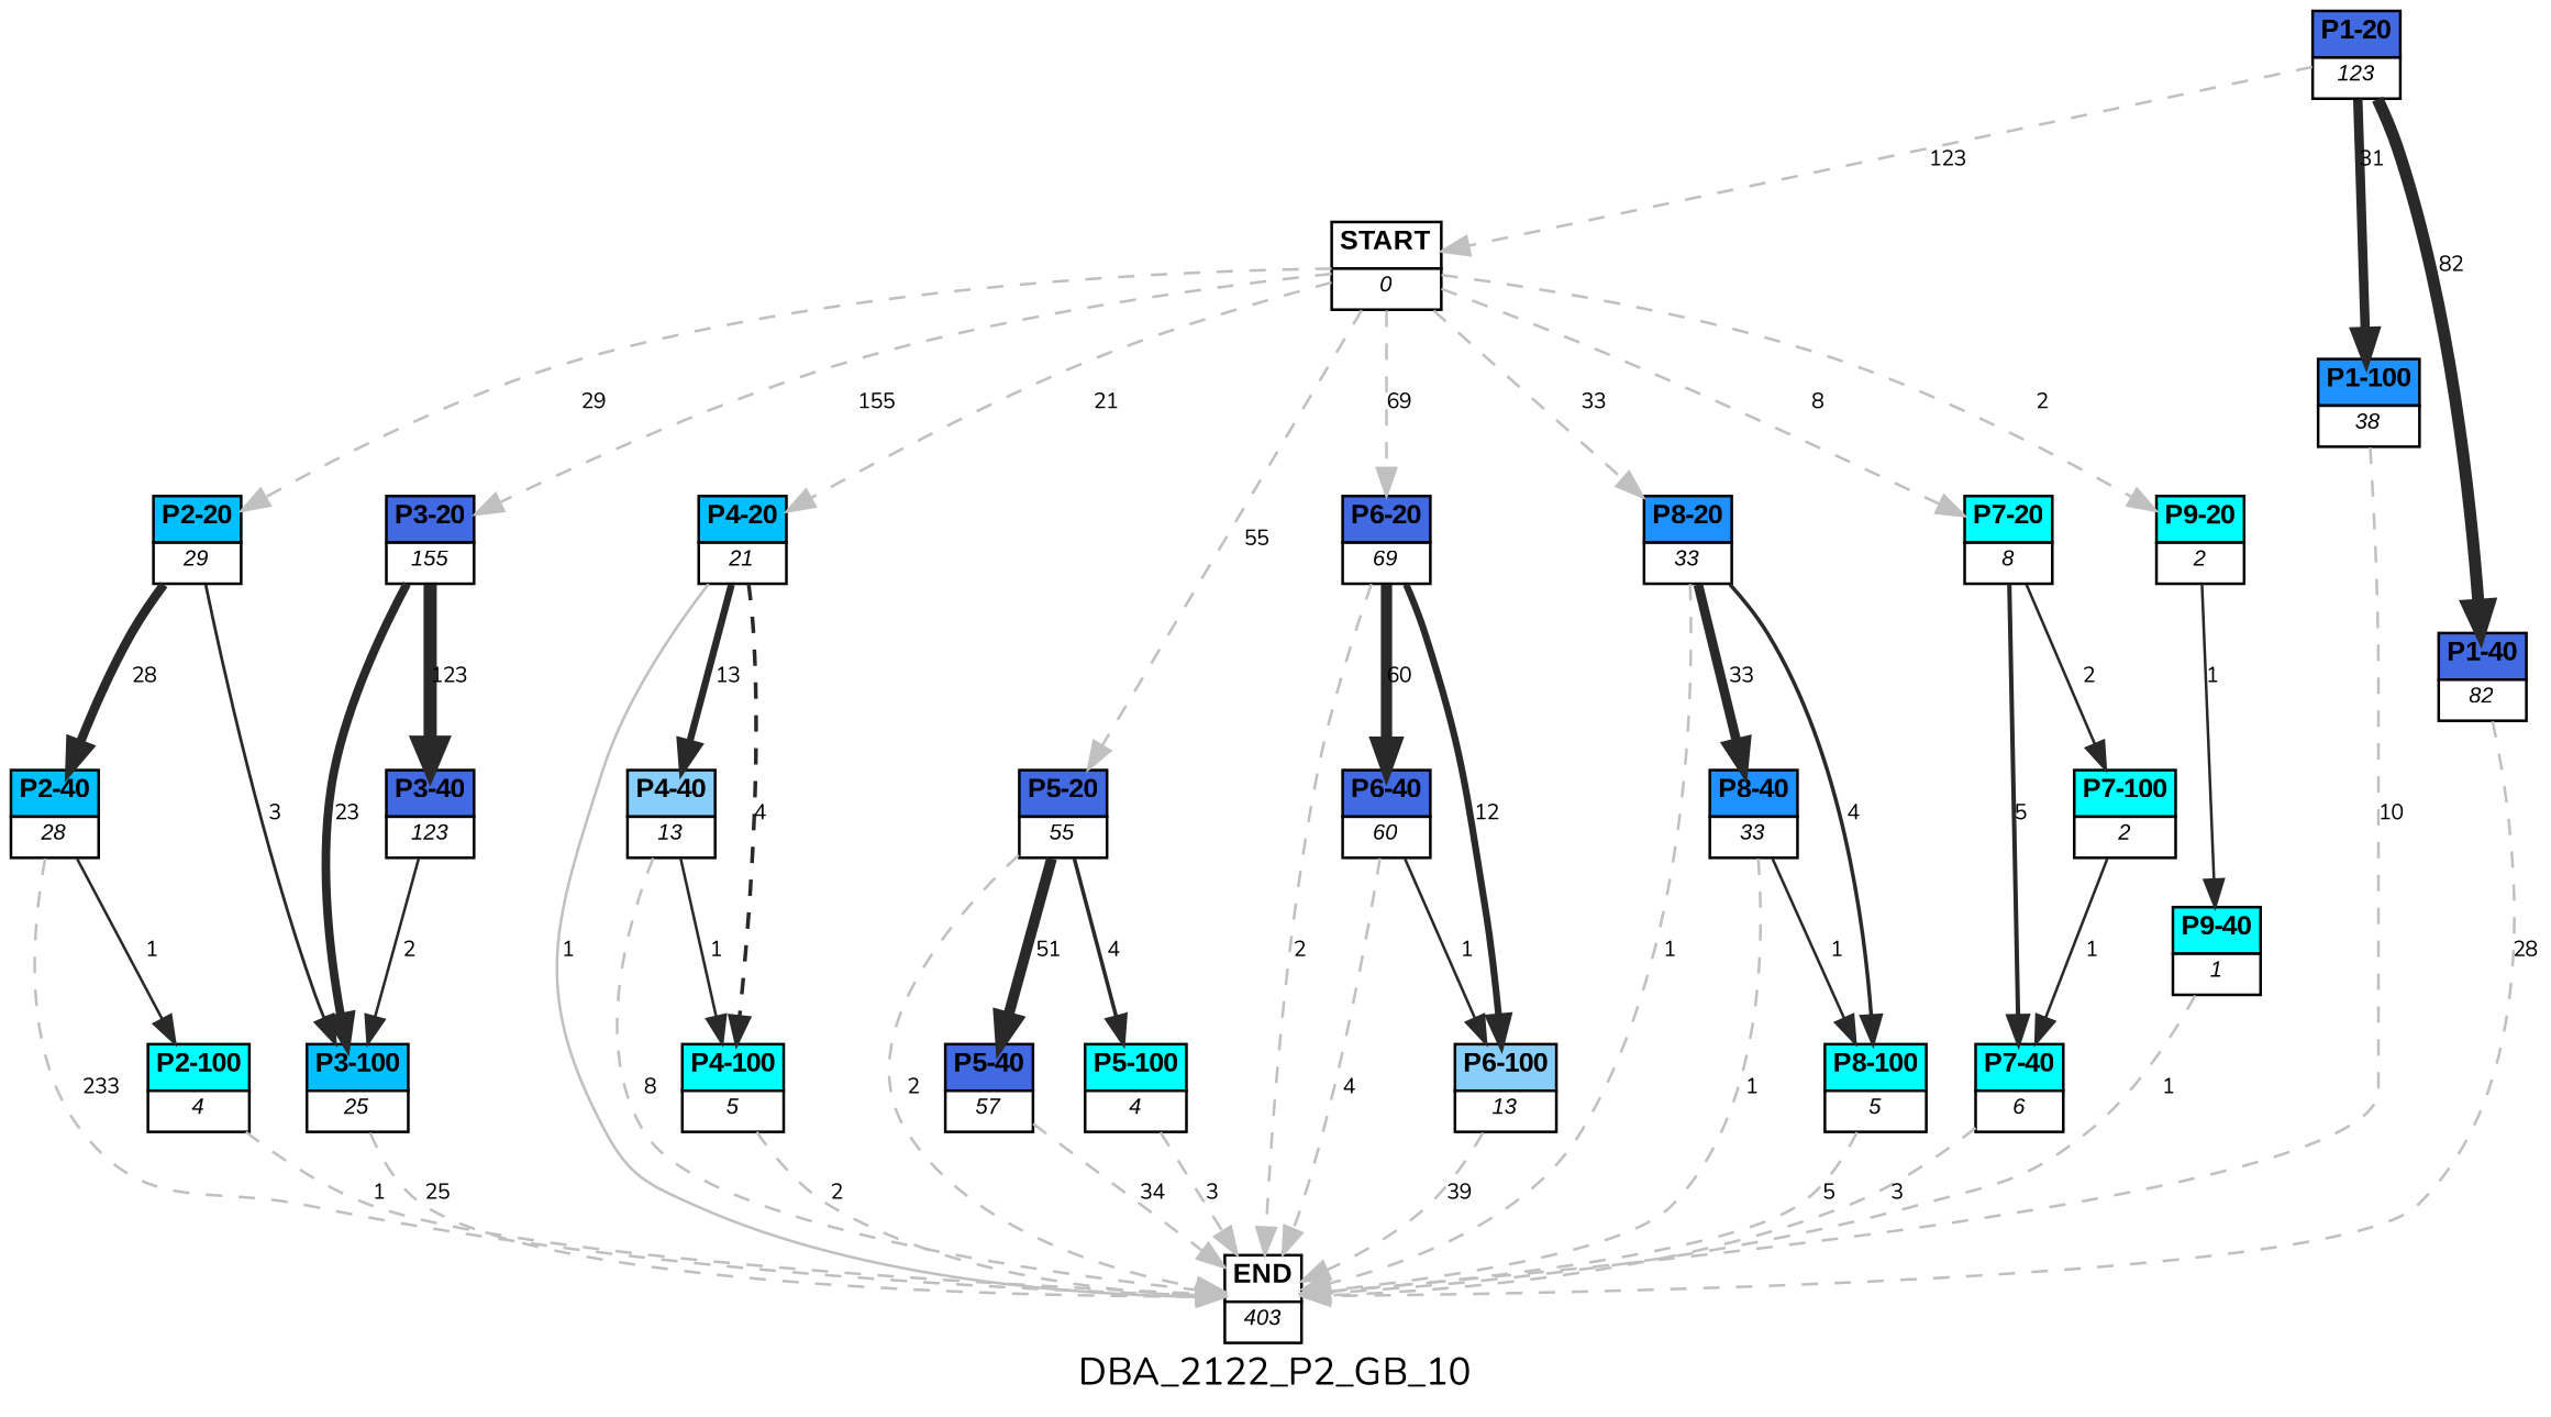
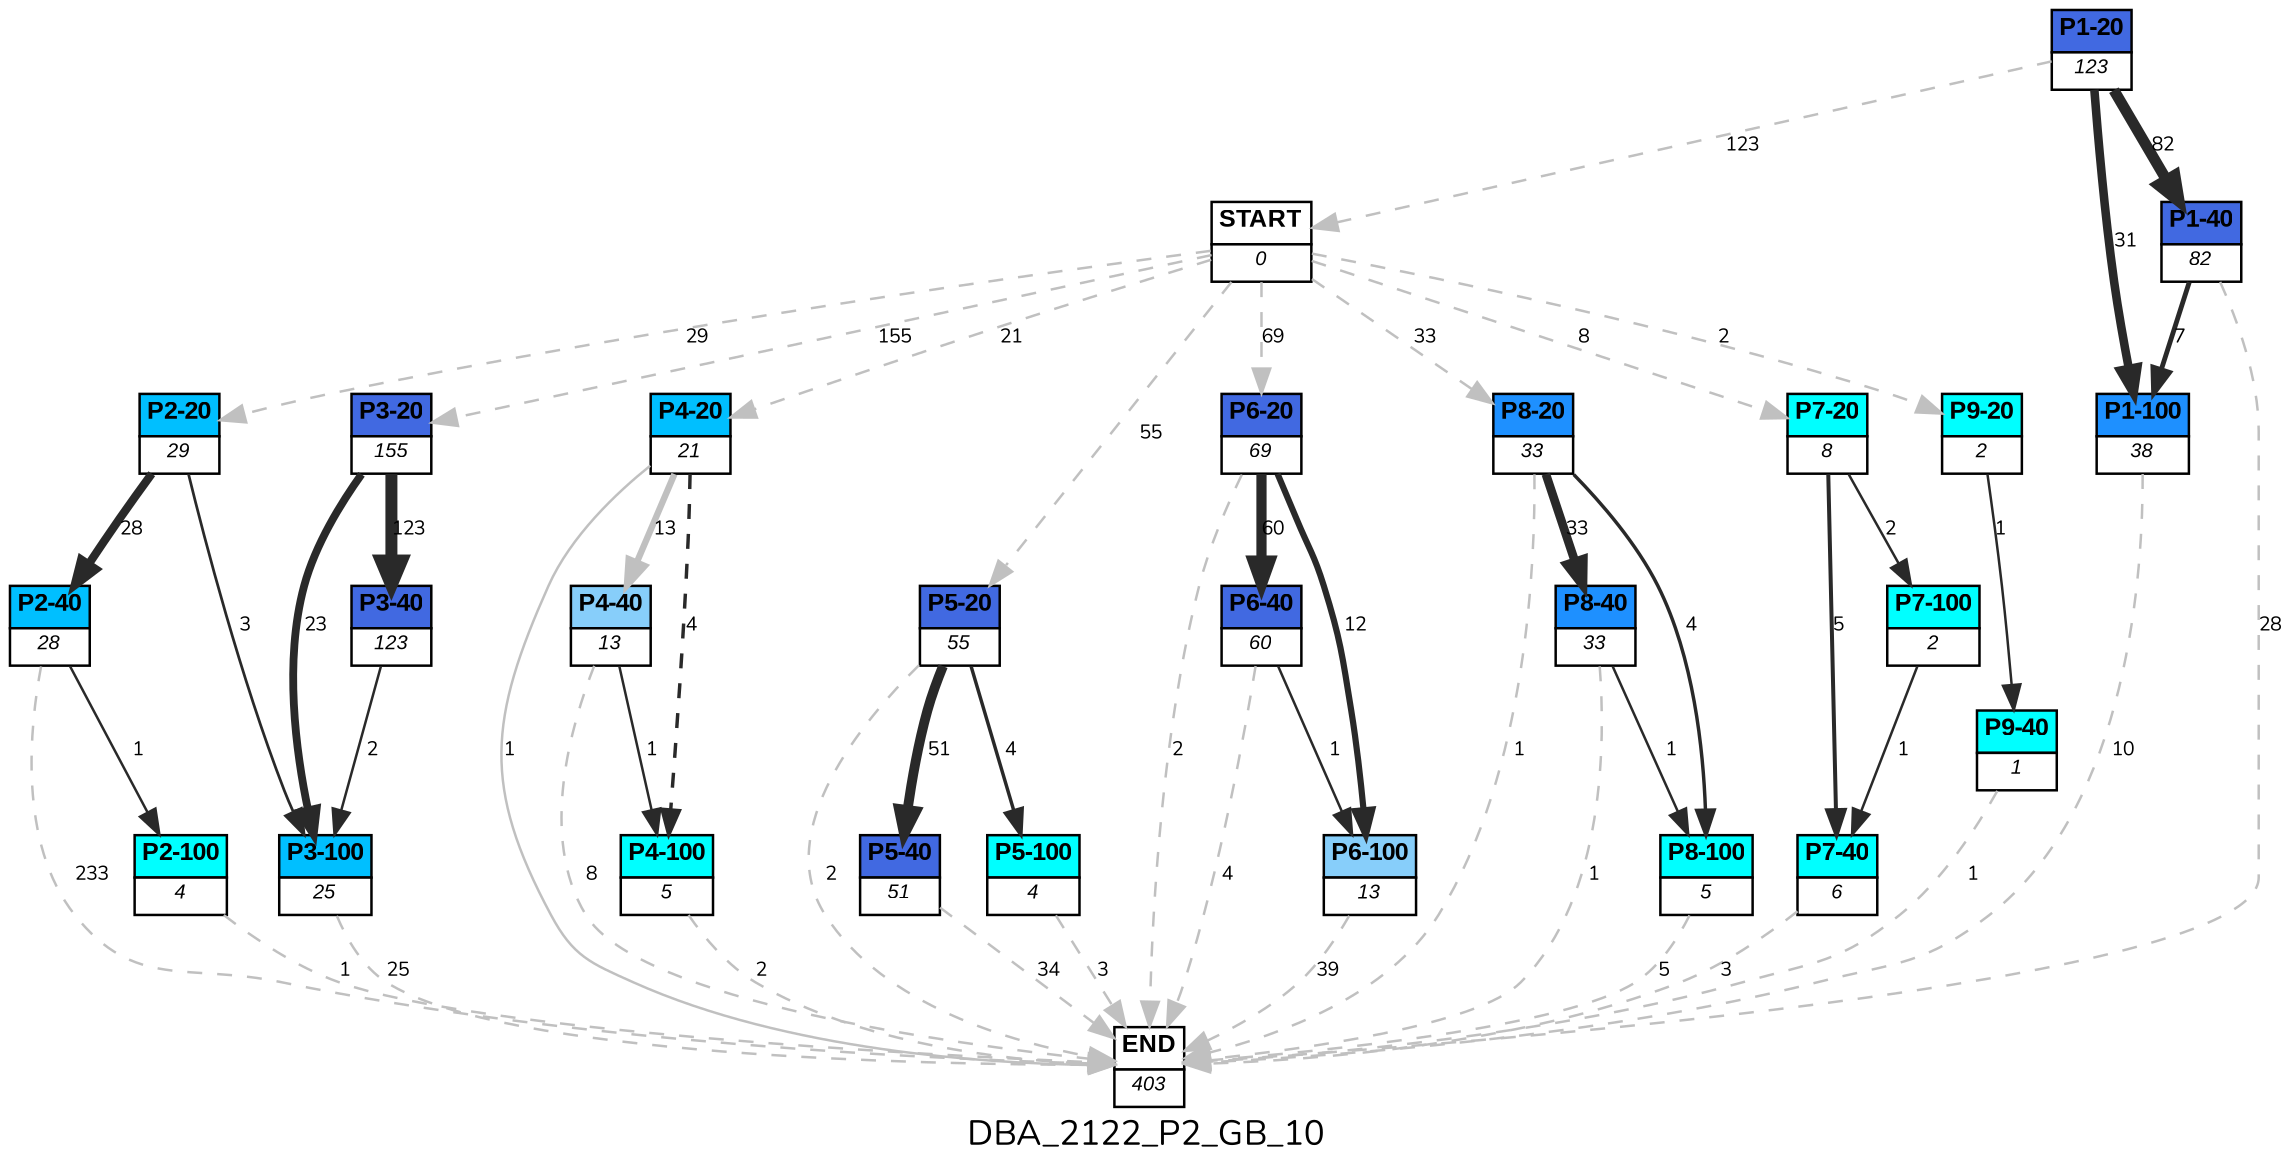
  digraph {
    fontname=Nunito
    label=DBA_2122_P2_GB_10
    node [fontname=Nunito shape=plain]
    edge [color=grey fontname=Nunito fontsize=8 labelfloat=false style=dashed]
    n1 [label=<<table border="0" cellborder="1" cellspacing="0"><tr><td bgcolor="white"><FONT face="Arial" POINT-SIZE="10"><b>START</b></FONT></td></tr><tr><td bgcolor="white"><FONT face="Arial" POINT-SIZE="8"><i>0</i></FONT></td></tr></table>>]
    n2 [label=<<table border="0" cellborder="1" cellspacing="0"><tr><td bgcolor="deepskyblue"><FONT face="Arial" POINT-SIZE="10"><b>P2-20</b></FONT></td></tr><tr><td bgcolor="white"><FONT face="Arial" POINT-SIZE="8"><i>29</i></FONT></td></tr></table>>]
    n3 [label=<<table border="0" cellborder="1" cellspacing="0"><tr><td bgcolor="royalblue"><FONT face="Arial" POINT-SIZE="10"><b>P3-20</b></FONT></td></tr><tr><td bgcolor="white"><FONT face="Arial" POINT-SIZE="8"><i>155</i></FONT></td></tr></table>>]
    n4 [label=<<table border="0" cellborder="1" cellspacing="0"><tr><td bgcolor="deepskyblue"><FONT face="Arial" POINT-SIZE="10"><b>P4-20</b></FONT></td></tr><tr><td bgcolor="white"><FONT face="Arial" POINT-SIZE="8"><i>21</i></FONT></td></tr></table>>]
    n5 [label=<<table border="0" cellborder="1" cellspacing="0"><tr><td bgcolor="royalblue"><FONT face="Arial" POINT-SIZE="10"><b>P5-20</b></FONT></td></tr><tr><td bgcolor="white"><FONT face="Arial" POINT-SIZE="8"><i>55</i></FONT></td></tr></table>>]
    n6 [label=<<table border="0" cellborder="1" cellspacing="0"><tr><td bgcolor="royalblue"><FONT face="Arial" POINT-SIZE="10"><b>P6-20</b></FONT></td></tr><tr><td bgcolor="white"><FONT face="Arial" POINT-SIZE="8"><i>69</i></FONT></td></tr></table>>]
    n7 [label=<<table border="0" cellborder="1" cellspacing="0"><tr><td bgcolor="dodgerblue"><FONT face="Arial" POINT-SIZE="10"><b>P8-20</b></FONT></td></tr><tr><td bgcolor="white"><FONT face="Arial" POINT-SIZE="8"><i>33</i></FONT></td></tr></table>>]
    n8 [label=<<table border="0" cellborder="1" cellspacing="0"><tr><td bgcolor="aqua"><FONT face="Arial" POINT-SIZE="10"><b>P7-20</b></FONT></td></tr><tr><td bgcolor="white"><FONT face="Arial" POINT-SIZE="8"><i>8</i></FONT></td></tr></table>>]
    n9 [label=<<table border="0" cellborder="1" cellspacing="0"><tr><td bgcolor="aqua"><FONT face="Arial" POINT-SIZE="10"><b>P9-20</b></FONT></td></tr><tr><td bgcolor="white"><FONT face="Arial" POINT-SIZE="8"><i>2</i></FONT></td></tr></table>>]
    n10 [label=<<table border="0" cellborder="1" cellspacing="0"><tr><td bgcolor="royalblue"><FONT face="Arial" POINT-SIZE="10"><b>P1-20</b></FONT></td></tr><tr><td bgcolor="white"><FONT face="Arial" POINT-SIZE="8"><i>123</i></FONT></td></tr></table>>]
    n11 [label=<<table border="0" cellborder="1" cellspacing="0"><tr><td bgcolor="dodgerblue"><FONT face="Arial" POINT-SIZE="10"><b>P1-100</b></FONT></td></tr><tr><td bgcolor="white"><FONT face="Arial" POINT-SIZE="8"><i>38</i></FONT></td></tr></table>>]
    n12 [label=<<table border="0" cellborder="1" cellspacing="0"><tr><td bgcolor="royalblue"><FONT face="Arial" POINT-SIZE="10"><b>P1-40</b></FONT></td></tr><tr><td bgcolor="white"><FONT face="Arial" POINT-SIZE="8"><i>82</i></FONT></td></tr></table>>]
    n13 [label=<<table border="0" cellborder="1" cellspacing="0"><tr><td bgcolor="deepskyblue"><FONT face="Arial" POINT-SIZE="10"><b>P2-40</b></FONT></td></tr><tr><td bgcolor="white"><FONT face="Arial" POINT-SIZE="8"><i>28</i></FONT></td></tr></table>>]
    n14 [label=<<table border="0" cellborder="1" cellspacing="0"><tr><td bgcolor="deepskyblue"><FONT face="Arial" POINT-SIZE="10"><b>P3-100</b></FONT></td></tr><tr><td bgcolor="white"><FONT face="Arial" POINT-SIZE="8"><i>25</i></FONT></td></tr></table>>]
    n15 [label=<<table border="0" cellborder="1" cellspacing="0"><tr><td bgcolor="royalblue"><FONT face="Arial" POINT-SIZE="10"><b>P3-40</b></FONT></td></tr><tr><td bgcolor="white"><FONT face="Arial" POINT-SIZE="8"><i>123</i></FONT></td></tr></table>>]
    n16 [label=<<table border="0" cellborder="1" cellspacing="0"><tr><td bgcolor="white"><FONT face="Arial" POINT-SIZE="10"><b>END</b></FONT></td></tr><tr><td bgcolor="white"><FONT face="Arial" POINT-SIZE="8"><i>403</i></FONT></td></tr></table>>]
    n17 [label=<<table border="0" cellborder="1" cellspacing="0"><tr><td bgcolor="lightskyblue"><FONT face="Arial" POINT-SIZE="10"><b>P4-40</b></FONT></td></tr><tr><td bgcolor="white"><FONT face="Arial" POINT-SIZE="8"><i>13</i></FONT></td></tr></table>>]
    n18 [label=<<table border="0" cellborder="1" cellspacing="0"><tr><td bgcolor="aqua"><FONT face="Arial" POINT-SIZE="10"><b>P4-100</b></FONT></td></tr><tr><td bgcolor="white"><FONT face="Arial" POINT-SIZE="8"><i>5</i></FONT></td></tr></table>>]
-   n19 [label=<<table border="0" cellborder="1" cellspacing="0"><tr><td bgcolor="royalblue"><FONT face="Arial" POINT-SIZE="10"><b>P5-40</b></FONT></td></tr><tr><td bgcolor="white"><FONT face="Arial" POINT-SIZE="8"><i>57</i></FONT></td></tr></table>>]
+   n19 [label=<<table border="0" cellborder="1" cellspacing="0"><tr><td bgcolor="royalblue"><FONT face="Arial" POINT-SIZE="10"><b>P5-40</b></FONT></td></tr><tr><td bgcolor="white"><FONT face="Arial" POINT-SIZE="8"><i>51</i></FONT></td></tr></table>>]
    n20 [label=<<table border="0" cellborder="1" cellspacing="0"><tr><td bgcolor="aqua"><FONT face="Arial" POINT-SIZE="10"><b>P5-100</b></FONT></td></tr><tr><td bgcolor="white"><FONT face="Arial" POINT-SIZE="8"><i>4</i></FONT></td></tr></table>>]
    n21 [label=<<table border="0" cellborder="1" cellspacing="0"><tr><td bgcolor="royalblue"><FONT face="Arial" POINT-SIZE="10"><b>P6-40</b></FONT></td></tr><tr><td bgcolor="white"><FONT face="Arial" POINT-SIZE="8"><i>60</i></FONT></td></tr></table>>]
    n22 [label=<<table border="0" cellborder="1" cellspacing="0"><tr><td bgcolor="lightskyblue"><FONT face="Arial" POINT-SIZE="10"><b>P6-100</b></FONT></td></tr><tr><td bgcolor="white"><FONT face="Arial" POINT-SIZE="8"><i>13</i></FONT></td></tr></table>>]
    n23 [label=<<table border="0" cellborder="1" cellspacing="0"><tr><td bgcolor="dodgerblue"><FONT face="Arial" POINT-SIZE="10"><b>P8-40</b></FONT></td></tr><tr><td bgcolor="white"><FONT face="Arial" POINT-SIZE="8"><i>33</i></FONT></td></tr></table>>]
    n24 [label=<<table border="0" cellborder="1" cellspacing="0"><tr><td bgcolor="aqua"><FONT face="Arial" POINT-SIZE="10"><b>P8-100</b></FONT></td></tr><tr><td bgcolor="white"><FONT face="Arial" POINT-SIZE="8"><i>5</i></FONT></td></tr></table>>]
    n25 [label=<<table border="0" cellborder="1" cellspacing="0"><tr><td bgcolor="aqua"><FONT face="Arial" POINT-SIZE="10"><b>P7-40</b></FONT></td></tr><tr><td bgcolor="white"><FONT face="Arial" POINT-SIZE="8"><i>6</i></FONT></td></tr></table>>]
    n26 [label=<<table border="0" cellborder="1" cellspacing="0"><tr><td bgcolor="aqua"><FONT face="Arial" POINT-SIZE="10"><b>P7-100</b></FONT></td></tr><tr><td bgcolor="white"><FONT face="Arial" POINT-SIZE="8"><i>2</i></FONT></td></tr></table>>]
    n27 [label=<<table border="0" cellborder="1" cellspacing="0"><tr><td bgcolor="aqua"><FONT face="Arial" POINT-SIZE="10"><b>P9-40</b></FONT></td></tr><tr><td bgcolor="white"><FONT face="Arial" POINT-SIZE="8"><i>1</i></FONT></td></tr></table>>]
    n28 [label=<<table border="0" cellborder="1" cellspacing="0"><tr><td bgcolor="aqua"><FONT face="Arial" POINT-SIZE="10"><b>P2-100</b></FONT></td></tr><tr><td bgcolor="white"><FONT face="Arial" POINT-SIZE="8"><i>4</i></FONT></td></tr></table>>]
    n1 -> n2 [label=29]
    n1 -> n3 [label=155]
    n1 -> n4 [label=21]
    n1 -> n5 [label=55]
    n1 -> n6 [label=69]
    n1 -> n7 [label=33]
    n1 -> n8 [label=8]
    n1 -> n9 [label=2]
    n2 -> n13 [color=grey16 label=28 penwidth=3.3322045101752 style=""]
    n2 -> n14 [color=grey16 label=3 penwidth=1.09861228866811 style=""]
    n3 -> n14 [color=grey16 label=23 penwidth=3.13549421592915 style=""]
    n3 -> n15 [color=grey16 label=123 penwidth=4.81218435537242 style=""]
    n4 -> n16 [label=1 style=solid]
-   n4 -> n17 [color=grey16 label=13 penwidth=2.56494935746154 style=""]
+   n4 -> n17 [label=13 penwidth=2.56494935746154 style=""]
    n4 -> n18 [color=grey16 label=4 penwidth=1.38629436111989]
    n5 -> n16 [label=2]
    n5 -> n19 [color=grey16 label=51 penwidth=3.93182563272433 style=""]
    n5 -> n20 [color=grey16 label=4 penwidth=1.38629436111989 style=""]
    n6 -> n16 [label=2]
    n6 -> n21 [color=grey16 label=60 penwidth=4.0943445622221 style=""]
    n6 -> n22 [color=grey16 label=12 penwidth=2.484906649788 style=""]
    n7 -> n16 [label=1]
    n7 -> n23 [color=grey16 label=33 penwidth=3.49650756146648 style=""]
    n7 -> n24 [color=grey16 label=4 penwidth=1.38629436111989 style=""]
    n8 -> n25 [color=grey16 label=5 penwidth=1.6094379124341 style=""]
    n8 -> n26 [color=grey16 label=2 penwidth=1 style=""]
    n9 -> n27 [color=grey16 label=1 penwidth=1 style=""]
    n10 -> n1 [label=123]
    n10 -> n11 [color=grey16 label=31 penwidth=3.43398720448515 style=""]
    n10 -> n12 [color=grey16 label=82 penwidth=4.40671924726425 style=""]
    n11 -> n16 [label=10]
+   n12 -> n11 [color=grey16 label=7 penwidth=1.94591014905531 style=""]
    n12 -> n16 [label=28]
    n13 -> n16 [label=233]
    n13 -> n28 [color=grey16 label=1 penwidth=1 style=""]
    n14 -> n16 [label=25]
    n15 -> n14 [color=grey16 label=2 penwidth=1 style=""]
    n17 -> n16 [label=8]
    n17 -> n18 [color=grey16 label=1 penwidth=1 style=""]
    n18 -> n16 [label=2]
    n19 -> n16 [label=34]
    n20 -> n16 [label=3]
    n21 -> n16 [label=4]
    n21 -> n22 [color=grey16 label=1 penwidth=1 style=""]
    n22 -> n16 [label=39]
    n23 -> n16 [label=1]
    n23 -> n24 [color=grey16 label=1 penwidth=1 style=""]
    n24 -> n16 [label=5]
    n25 -> n16 [label=3]
    n26 -> n25 [color=grey16 label=1 penwidth=1 style=""]
    n27 -> n16 [label=1]
    n28 -> n16 [label=1]
  }
